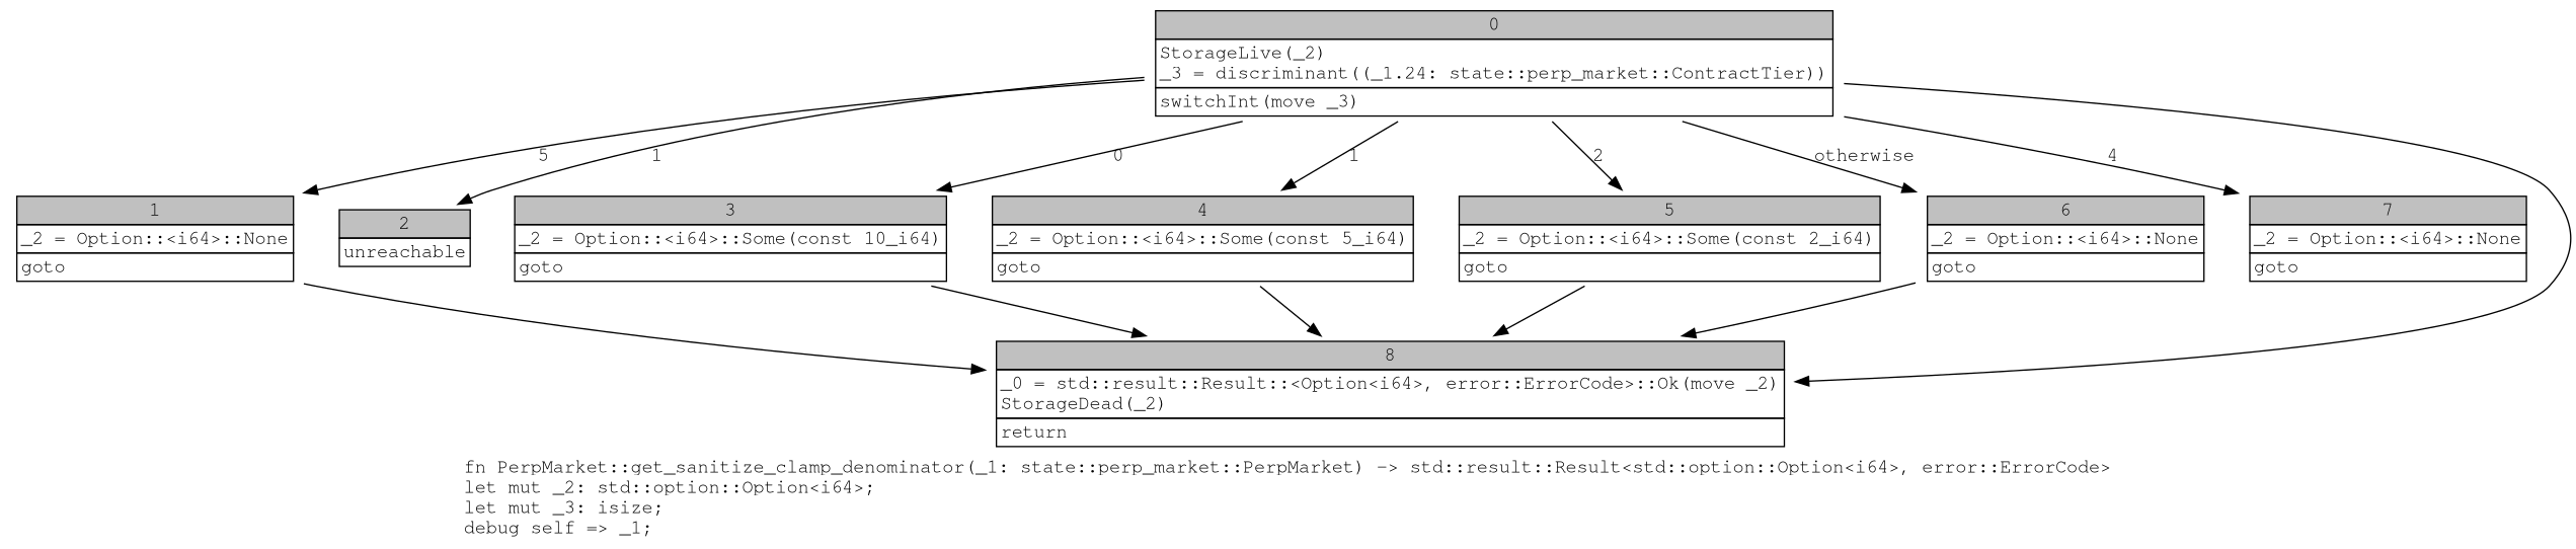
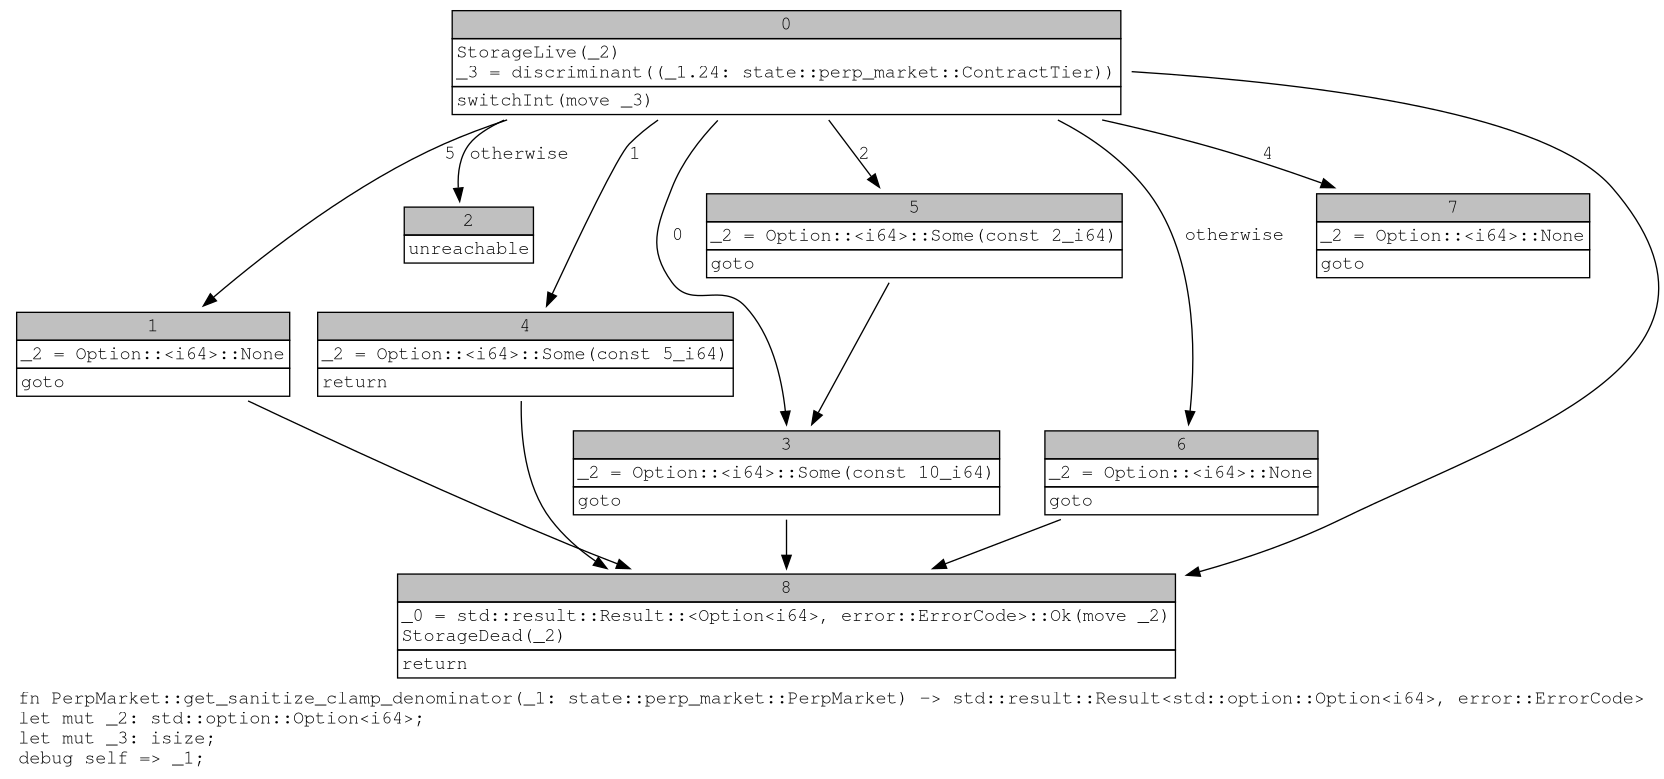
  digraph {
    fontname="Courier, monospace"
    label=<fn PerpMarket::get_sanitize_clamp_denominator(_1: state::perp_market::PerpMarket) -&gt; std::result::Result&lt;std::option::Option&lt;i64&gt;, error::ErrorCode&gt;<br align="left"/>let mut _2: std::option::Option&lt;i64&gt;;<br align="left"/>let mut _3: isize;<br align="left"/>debug self =&gt; _1;<br align="left"/>>
    node [fontname="Courier, monospace" shape=none]
    edge [fontname="Courier, monospace"]
    n1 [label=<<table border="0" cellborder="1" cellspacing="0"><tr><td bgcolor="gray" align="center" colspan="1">0</td></tr><tr><td align="left" balign="left">StorageLive(_2)<br/>_3 = discriminant((_1.24: state::perp_market::ContractTier))<br/></td></tr><tr><td align="left">switchInt(move _3)</td></tr></table>>]
    n2 [label=<<table border="0" cellborder="1" cellspacing="0"><tr><td bgcolor="gray" align="center" colspan="1">1</td></tr><tr><td align="left" balign="left">_2 = Option::&lt;i64&gt;::None<br/></td></tr><tr><td align="left">goto</td></tr></table>>]
    n3 [label=<<table border="0" cellborder="1" cellspacing="0"><tr><td bgcolor="gray" align="center" colspan="1">2</td></tr><tr><td align="left">unreachable</td></tr></table>>]
    n4 [label=<<table border="0" cellborder="1" cellspacing="0"><tr><td bgcolor="gray" align="center" colspan="1">3</td></tr><tr><td align="left" balign="left">_2 = Option::&lt;i64&gt;::Some(const 10_i64)<br/></td></tr><tr><td align="left">goto</td></tr></table>>]
-   n5 [label=<<table border="0" cellborder="1" cellspacing="0"><tr><td bgcolor="gray" align="center" colspan="1">4</td></tr><tr><td align="left" balign="left">_2 = Option::&lt;i64&gt;::Some(const 5_i64)<br/></td></tr><tr><td align="left">goto</td></tr></table>>]
+   n5 [label=<<table border="0" cellborder="1" cellspacing="0"><tr><td bgcolor="gray" align="center" colspan="1">4</td></tr><tr><td align="left" balign="left">_2 = Option::&lt;i64&gt;::Some(const 5_i64)<br/></td></tr><tr><td align="left">return</td></tr></table>>]
    n6 [label=<<table border="0" cellborder="1" cellspacing="0"><tr><td bgcolor="gray" align="center" colspan="1">5</td></tr><tr><td align="left" balign="left">_2 = Option::&lt;i64&gt;::Some(const 2_i64)<br/></td></tr><tr><td align="left">goto</td></tr></table>>]
    n7 [label=<<table border="0" cellborder="1" cellspacing="0"><tr><td bgcolor="gray" align="center" colspan="1">6</td></tr><tr><td align="left" balign="left">_2 = Option::&lt;i64&gt;::None<br/></td></tr><tr><td align="left">goto</td></tr></table>>]
    n8 [label=<<table border="0" cellborder="1" cellspacing="0"><tr><td bgcolor="gray" align="center" colspan="1">7</td></tr><tr><td align="left" balign="left">_2 = Option::&lt;i64&gt;::None<br/></td></tr><tr><td align="left">goto</td></tr></table>>]
    n9 [label=<<table border="0" cellborder="1" cellspacing="0"><tr><td bgcolor="gray" align="center" colspan="1">8</td></tr><tr><td align="left" balign="left">_0 = std::result::Result::&lt;Option&lt;i64&gt;, error::ErrorCode&gt;::Ok(move _2)<br/>StorageDead(_2)<br/></td></tr><tr><td align="left">return</td></tr></table>>]
    n1 -> n2 [label=5]
-   n1 -> n3 [label=1]
+   n1 -> n3 [label=otherwise]
    n1 -> n4 [label=0]
    n1 -> n5 [label=1]
    n1 -> n6 [label=2]
    n1 -> n7 [label=otherwise]
    n1 -> n8 [label=4]
    n1 -> n9
    n2 -> n9
    n4 -> n9
    n5 -> n9
-   n6 -> n9
+   n6 -> n4
    n7 -> n9
  }
